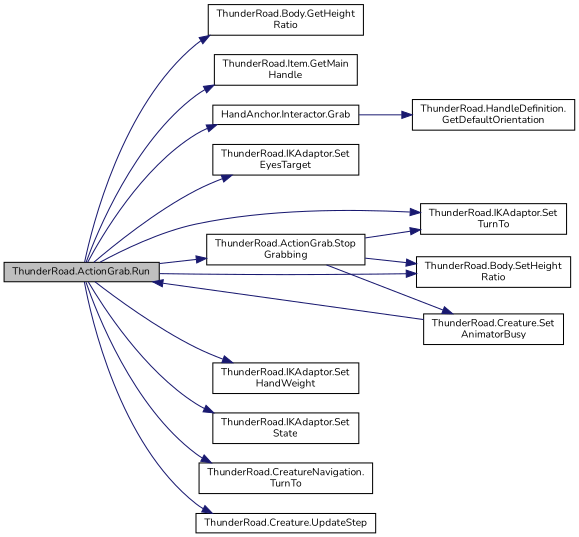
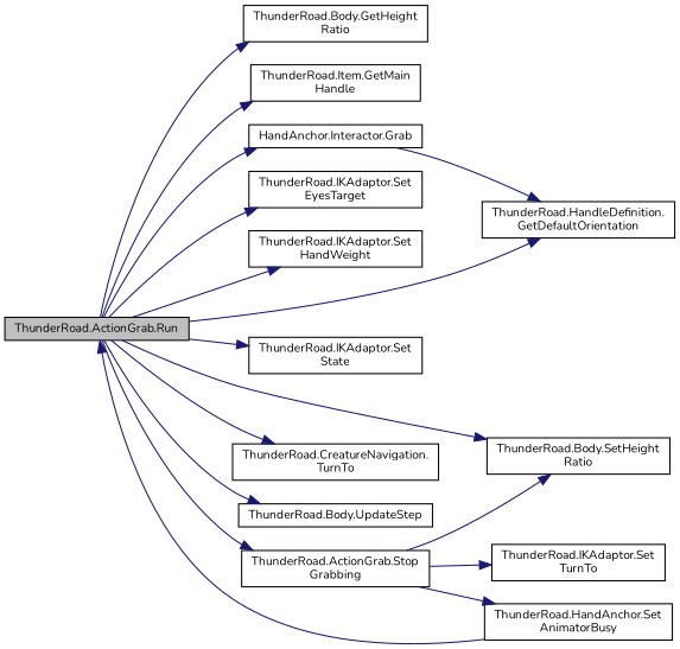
  digraph {
    fontname=Nunito
    rankdir=LR
    node [color=black fillcolor=white fontname=Nunito fontsize=10 shape=record style=filled]
    edge [color=midnightblue fontname=Nunito fontsize=10 labelfontname=Helvetica labelfontsize=10 style=solid]
    n1 [fillcolor=grey75 fontcolor=black height=0.2 label="ThunderRoad.ActionGrab.Run" width=0.4]
    n2 [height=0.2 label="ThunderRoad.Body.GetHeight\lRatio" width=0.4]
    n3 [height=0.2 label="ThunderRoad.Item.GetMain\lHandle" width=0.4]
    n4 [height=0.2 label="HandAnchor.Interactor.Grab" width=0.4]
    n5 [height=0.2 label="ThunderRoad.IKAdaptor.Set\lEyesTarget" width=0.4]
    n6 [height=0.2 label="ThunderRoad.IKAdaptor.Set\lTurnTo" width=0.4]
    n7 [height=0.2 label="ThunderRoad.IKAdaptor.Set\lHandWeight" width=0.4]
    n8 [height=0.2 label="ThunderRoad.Body.SetHeight\lRatio" width=0.4]
    n9 [height=0.2 label="ThunderRoad.IKAdaptor.Set\lState" width=0.4]
    n10 [height=0.2 label="ThunderRoad.ActionGrab.Stop\lGrabbing" width=0.4]
    n11 [height=0.2 label="ThunderRoad.CreatureNavigation.\lTurnTo" width=0.4]
-   n12 [height=0.2 label="ThunderRoad.Creature.UpdateStep" width=0.4]
+   n12 [height=0.2 label="ThunderRoad.Body.UpdateStep" width=0.4]
    n13 [height=0.2 label="ThunderRoad.HandleDefinition.\lGetDefaultOrientation" width=0.4]
-   n14 [height=0.2 label="ThunderRoad.Creature.Set\lAnimatorBusy" width=0.4]
+   n14 [height=0.2 label="ThunderRoad.HandAnchor.Set\lAnimatorBusy" width=0.4]
    n1 -> n2
    n1 -> n3
    n1 -> n4
    n1 -> n5
-   n1 -> n6
+   n1 -> n13
    n1 -> n7
    n1 -> n8
    n1 -> n9
    n1 -> n10
    n1 -> n11
    n1 -> n12
    n4 -> n13
    n10 -> n6
    n10 -> n8
    n10 -> n14
    n14 -> n1
  }
